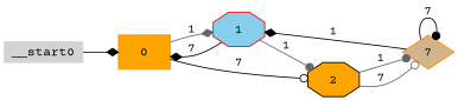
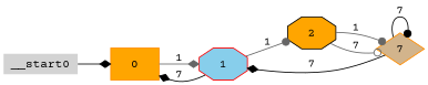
  digraph {
    fontname="Courier Prime"
    rankdir=LR
    node [color=darkorange fillcolor=orange fontname="Courier Prime" shape=octagon style=filled]
    edge [arrowhead=diamond color=black fontname="Courier Prime"]
    n1 [label=0 shape=box]
    n2 [color=red fillcolor=skyblue label=1]
    n3 [color=black label=2]
    n4 [fillcolor=tan label=7 shape=diamond]
    __start0 [color=red fillcolor=lightgrey height=0 shape=none width=0]
    n1 -> n2 [color=gray40 label=1]
-   n1 -> n3 [arrowhead=odot label=7]
    n2 -> n1 [label=7]
    n2 -> n3 [arrowhead=dot color=gray40 label=1]
    n3 -> n4 [arrowhead=dot color=gray40 label=1]
    n3 -> n4 [arrowhead=odot color=gray40 label=7]
-   n4 -> n2 [label=1]
+   n4 -> n2 [label=7]
    n4 -> n4 [arrowhead=dot label=7]
    __start0 -> n1
  }
